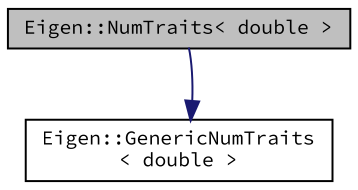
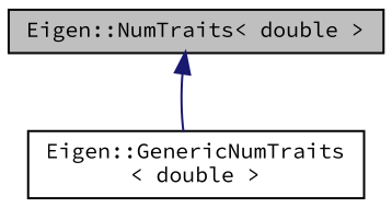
  digraph {
    fontname="Source Code Pro"
    node [color=black fontname="Source Code Pro" fontsize=10 shape=record style=filled]
    n1 [fillcolor=grey75 fontcolor=black height=0.2 label="Eigen::NumTraits\< double \>" width=0.4]
    n2 [fillcolor=white height=0.2 label="Eigen::GenericNumTraits\l\< double \>" width=0.4]
-   n2 -> n1 [color=midnightblue dir=back fontname="Source Code Pro" fontsize=10 labelfontname=Helvetica labelfontsize=10 style=solid]
+   n1 -> n2 [color=midnightblue dir=back fontname="Source Code Pro" fontsize=10 labelfontname=Helvetica labelfontsize=10 style=solid]
  }
